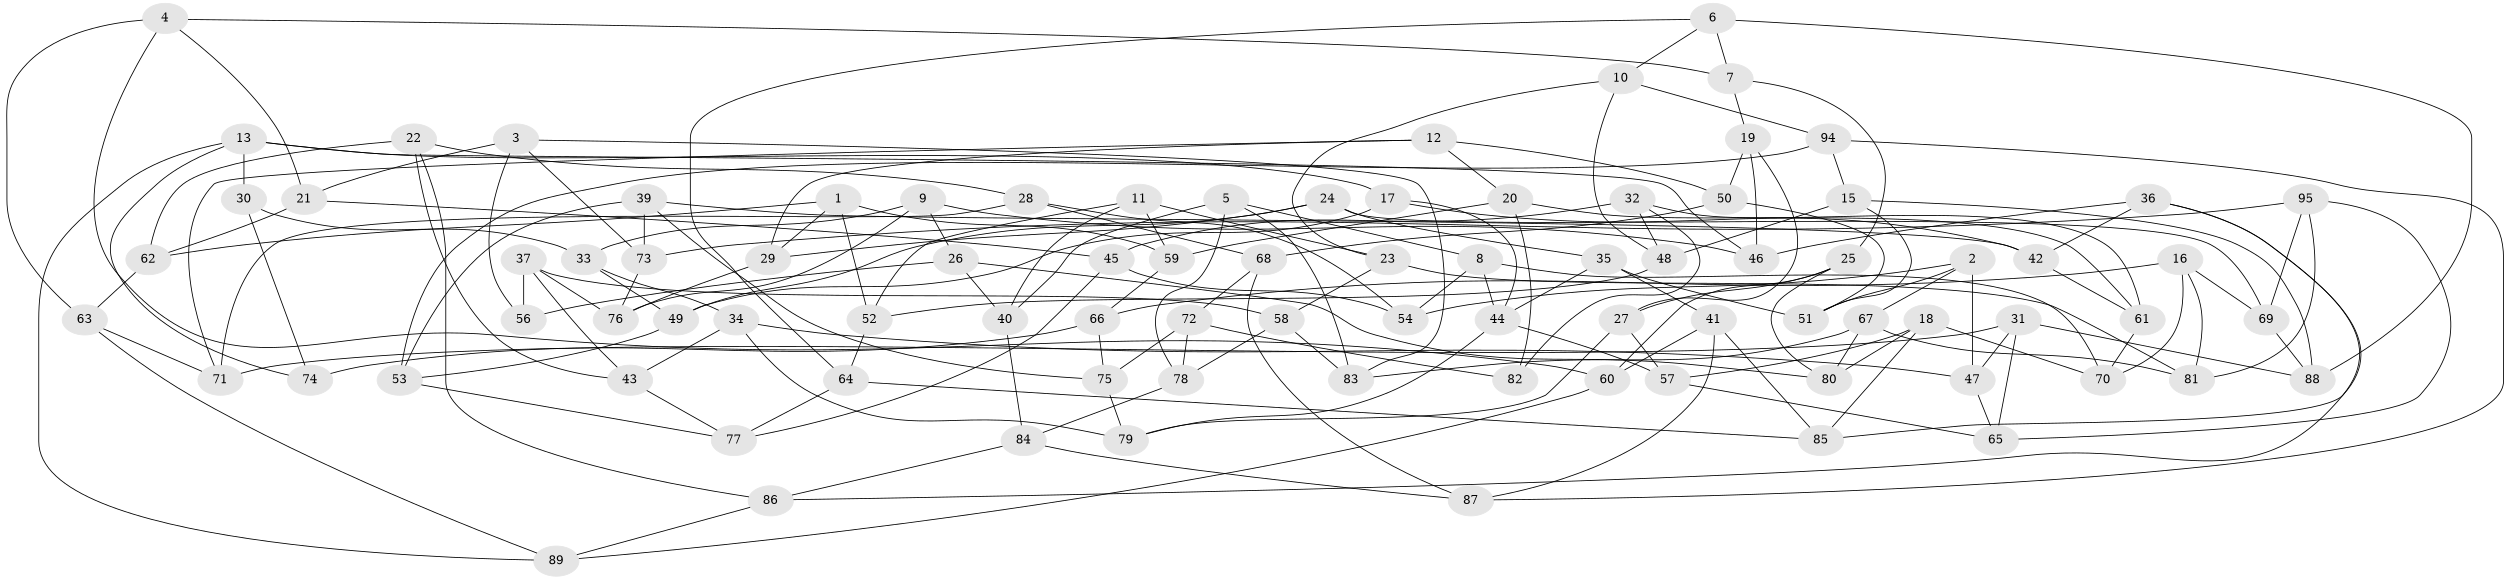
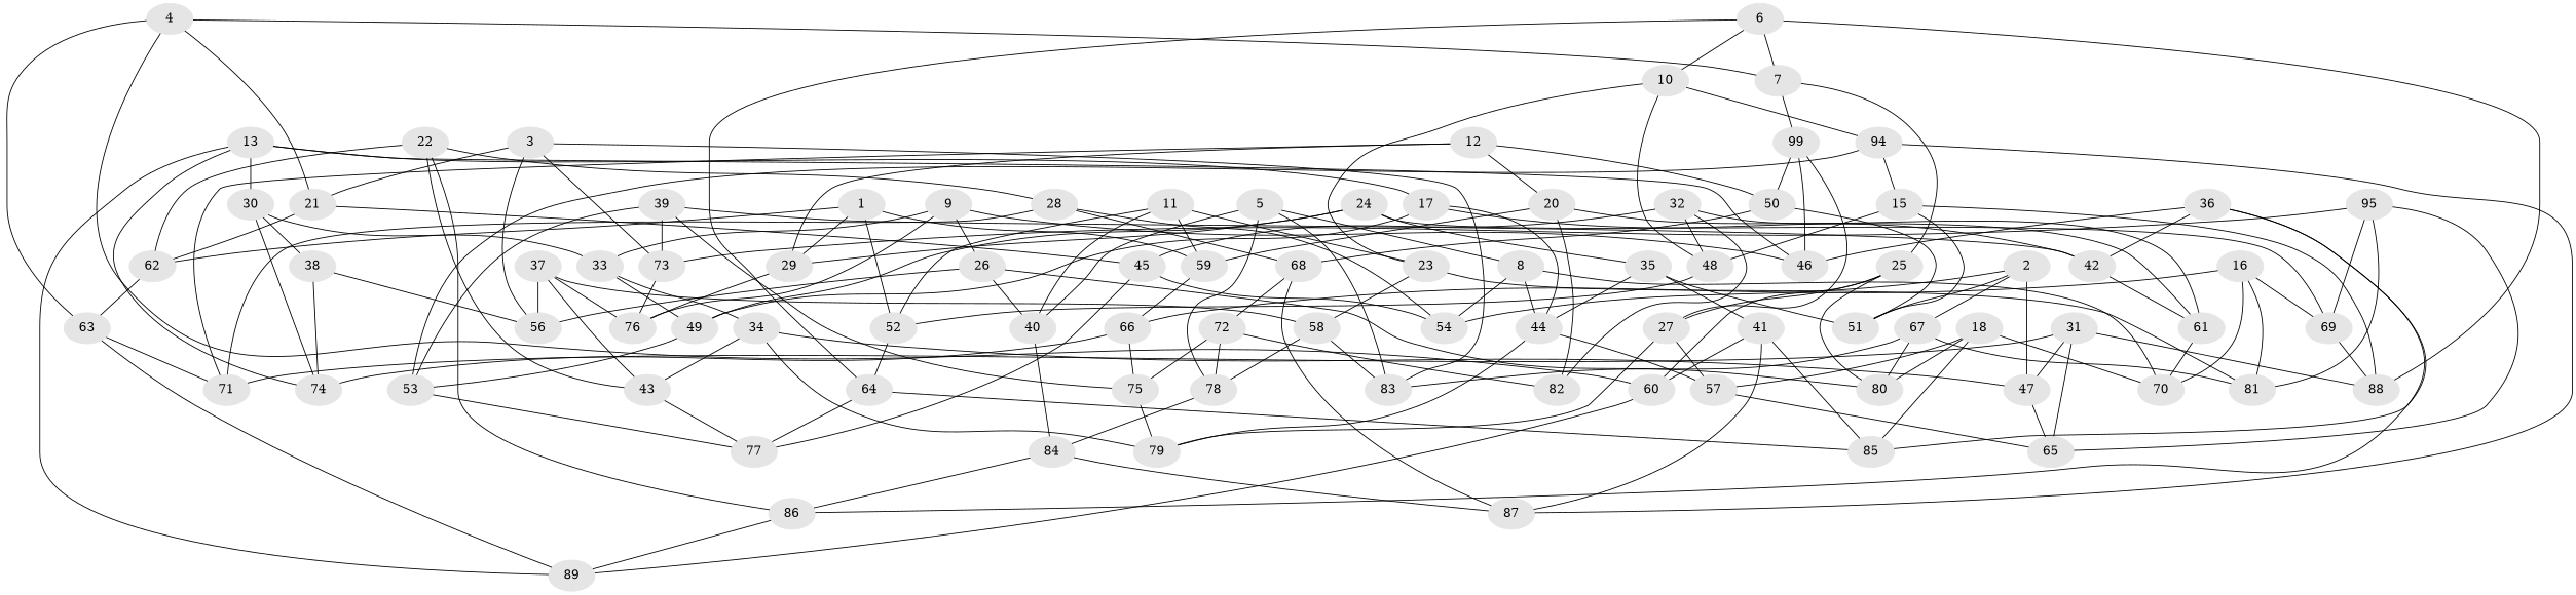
  graph {
    node [color=gray90 style=filled]
    1
    29
    52
    59
    62
    76
    64
    66
    63
    2
    47
    51
    54
    67
    65
    83
    81
    80
    3
    21
    56
    73
    45
    4
    7
    60
-   19
+   19 [label=99]
    25
    89
    71
    5
    8
    40
    78
    44
    70
    84
    6
    10
    88
    n41 [label=94]
    23
    48
    85
    77
    46
    50
    27
    57
    79
    9
    26
    33
    49
    34
    15
    53
    87
    58
    11
    12
    20
    61
    82
    68
    13
    17
    30
    74
    42
+   38
    16
    69
    75
    18
    22
    28
    43
    86
    24
    35
    41
    72
    31
    32
    36
    37
    39
    n89 [label=95]
    1 -- 29
    1 -- 52
    1 -- 59
    1 -- 62
    29 -- 76
    52 -- 64
    59 -- 66
    62 -- 63
    64 -- 85
    64 -- 77
    66 -- 74
    66 -- 75
    63 -- 89
    63 -- 71
    2 -- 47
    2 -- 51
    2 -- 54
    2 -- 67
    47 -- 65
    67 -- 83
    67 -- 81
    67 -- 80
    3 -- 83
    3 -- 21
    3 -- 56
    3 -- 73
    21 -- 62
    21 -- 45
    73 -- 76
    45 -- 54
    45 -- 77
    4 -- 63
    4 -- 21
    4 -- 7
    4 -- 60
    7 -- 19
    7 -- 25
    60 -- 89
    19 -- 46
    19 -- 50
    19 -- 27
    25 -- 80
    25 -- 60
    25 -- 27
    5 -- 83
    5 -- 8
    5 -- 40
    5 -- 78
    8 -- 54
    8 -- 44
    8 -- 70
    40 -- 84
    78 -- 84
    44 -- 57
    44 -- 79
    84 -- 87
    84 -- 86
    6 -- 64
    6 -- 7
    6 -- 10
    6 -- 88
    10 -- n41
    10 -- 23
    10 -- 48
    n41 -- 15
    n41 -- 53
    n41 -- 87
    23 -- 81
    23 -- 58
    48 -- 52
    50 -- 51
    50 -- 68
    27 -- 57
    27 -- 79
    57 -- 65
    9 -- 76
    9 -- 46
    9 -- 26
    9 -- 33
    26 -- 80
    26 -- 56
    26 -- 40
    33 -- 49
    33 -- 34
    49 -- 53
    34 -- 47
    34 -- 79
    34 -- 43
    15 -- 51
    15 -- 88
    15 -- 48
    53 -- 77
    58 -- 83
    58 -- 78
    11 -- 52
    11 -- 59
    11 -- 40
    11 -- 23
    12 -- 29
    12 -- 71
    12 -- 50
    12 -- 20
    20 -- 59
    20 -- 61
    20 -- 82
    61 -- 70
    68 -- 87
    68 -- 72
    13 -- 89
    13 -- 46
    13 -- 17
    13 -- 30
    13 -- 74
    17 -- 44
    17 -- 49
    17 -- 42
    30 -- 33
    30 -- 74
+   30 -- 38
    42 -- 61
+   38 -- 56
+   38 -- 74
    16 -- 66
    16 -- 81
    16 -- 70
    16 -- 69
    69 -- 88
    75 -- 79
    18 -- 80
    18 -- 70
    18 -- 85
    18 -- 57
    22 -- 62
    22 -- 28
    22 -- 43
    22 -- 86
    28 -- 54
    28 -- 71
    28 -- 68
    43 -- 77
    86 -- 89
    24 -- 29
    24 -- 49
    24 -- 69
    24 -- 35
    35 -- 51
    35 -- 44
    35 -- 41
    41 -- 60
    41 -- 85
    41 -- 87
    72 -- 78
    72 -- 82
    72 -- 75
    31 -- 47
    31 -- 65
    31 -- 71
    31 -- 88
    32 -- 45
    32 -- 48
    32 -- 61
    32 -- 82
    36 -- 85
    36 -- 46
    36 -- 42
    36 -- 86
    37 -- 76
    37 -- 56
    37 -- 58
    37 -- 43
    39 -- 73
    39 -- 53
    39 -- 42
    39 -- 75
    n89 -- 65
    n89 -- 81
    n89 -- 73
    n89 -- 69
  }
